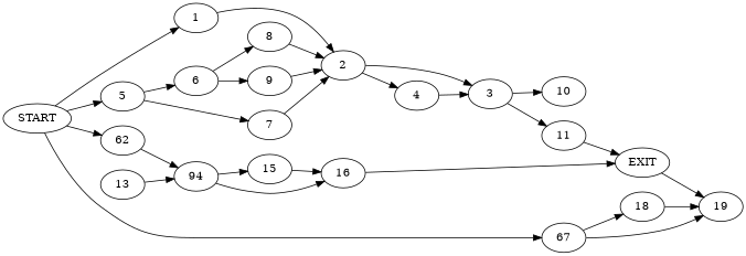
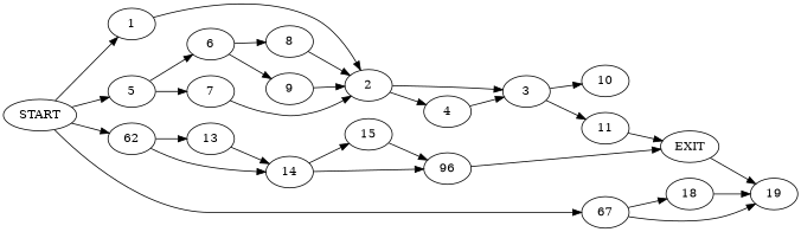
  digraph {
    rankdir=LR
    n1 [label=START]
    1
    5
    n4 [label=62]
    n5 [label=67]
    2
    6
    7
    13
-   14 [label=94]
+   14
    18
    19
    n13 [label=EXIT]
    3
    4
    10
    11
    8
    9
    15
-   16
+   16 [label=96]
    n1 -> 1
    n1 -> 5
    n1 -> n4
    n1 -> n5
    1 -> 2
    5 -> 6
    5 -> 7
+   n4 -> 13
    n4 -> 14
    n5 -> 18
    n5 -> 19
    2 -> 3
    2 -> 4
    6 -> 8
    6 -> 9
    7 -> 2
    13 -> 14
    14 -> 15
    14 -> 16
    18 -> 19
    n13 -> 19
    3 -> 10
    3 -> 11
    4 -> 3
    11 -> n13
    8 -> 2
    9 -> 2
    15 -> 16
    16 -> n13
  }
